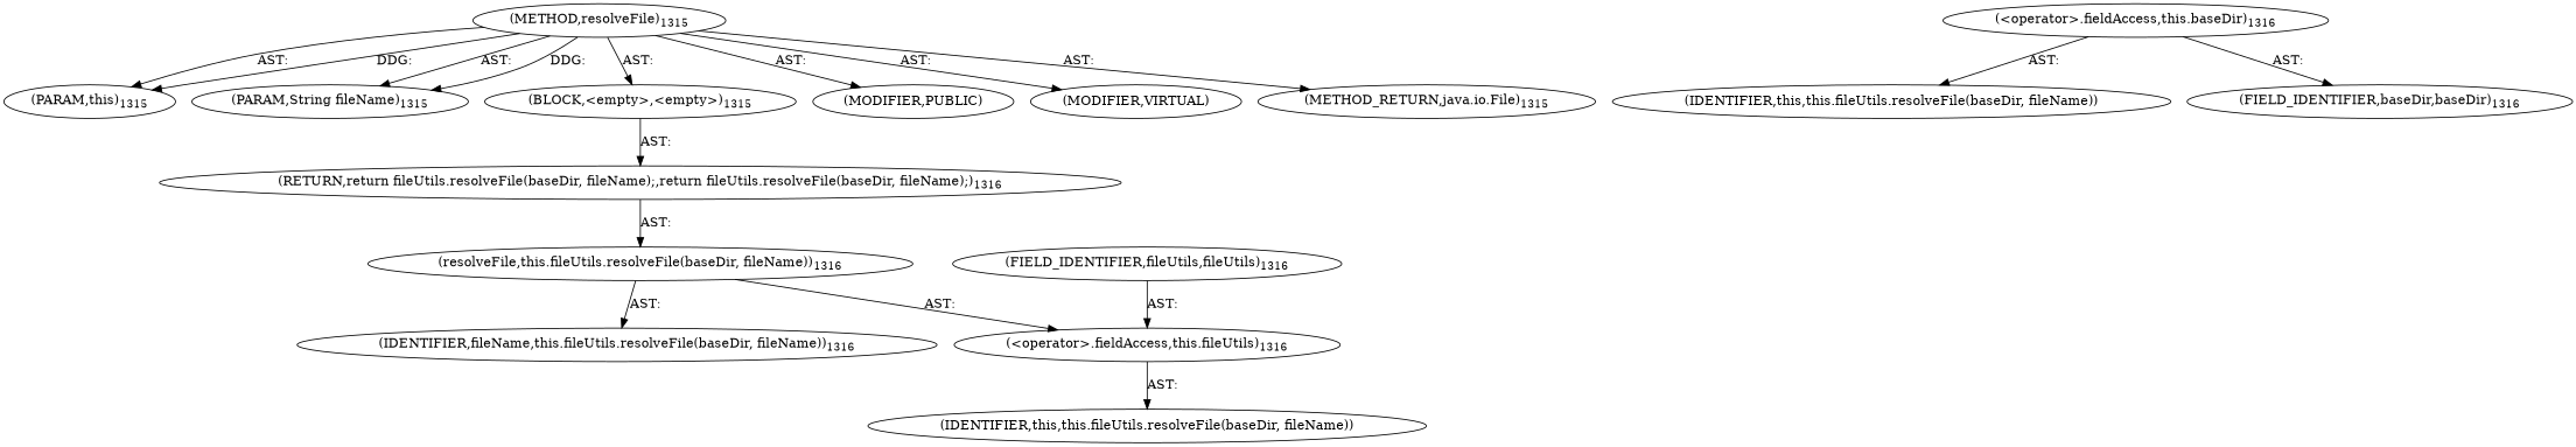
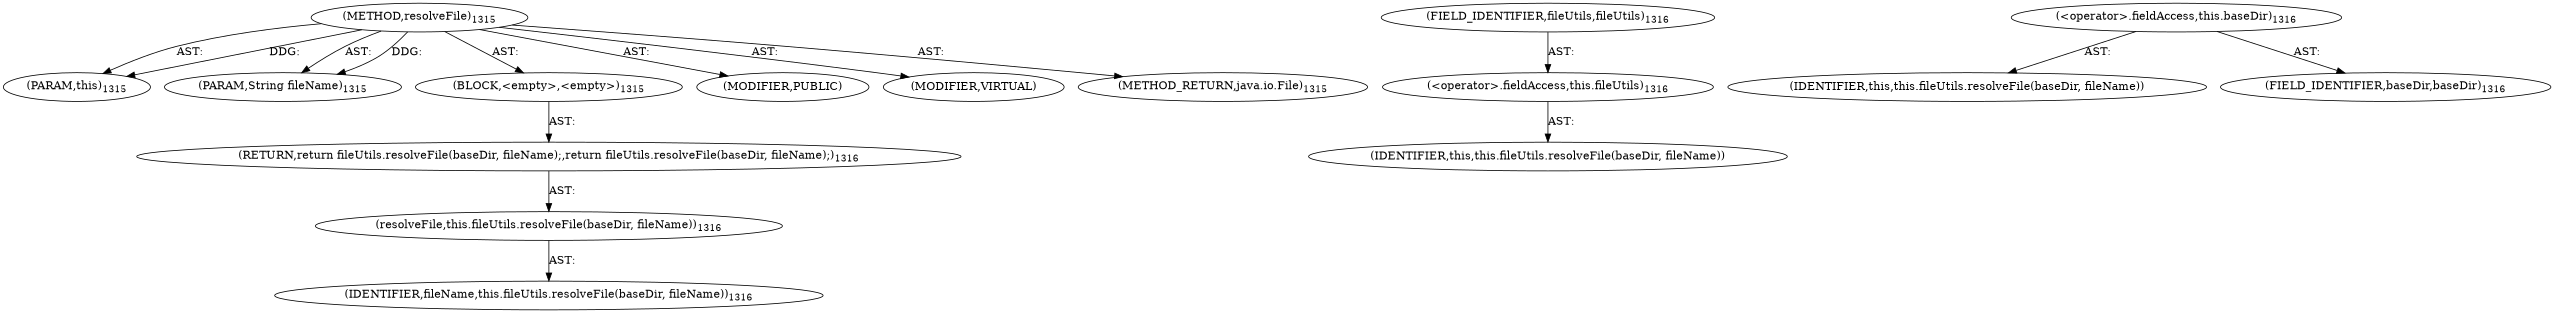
  digraph {
    n1 [label=<(METHOD,resolveFile)<SUB>1315</SUB>>]
    n2 [label=<(PARAM,this)<SUB>1315</SUB>>]
    n3 [label=<(PARAM,String fileName)<SUB>1315</SUB>>]
    n4 [label=<(BLOCK,&lt;empty&gt;,&lt;empty&gt;)<SUB>1315</SUB>>]
    n5 [label=<(MODIFIER,PUBLIC)>]
    n6 [label=<(MODIFIER,VIRTUAL)>]
    n7 [label=<(METHOD_RETURN,java.io.File)<SUB>1315</SUB>>]
    n8 [label=<(RETURN,return fileUtils.resolveFile(baseDir, fileName);,return fileUtils.resolveFile(baseDir, fileName);)<SUB>1316</SUB>>]
    n9 [label=<(resolveFile,this.fileUtils.resolveFile(baseDir, fileName))<SUB>1316</SUB>>]
    n10 [label=<(&lt;operator&gt;.fieldAccess,this.fileUtils)<SUB>1316</SUB>>]
    n11 [label=<(IDENTIFIER,fileName,this.fileUtils.resolveFile(baseDir, fileName))<SUB>1316</SUB>>]
    n12 [label=<(IDENTIFIER,this,this.fileUtils.resolveFile(baseDir, fileName))>]
    n13 [label=<(&lt;operator&gt;.fieldAccess,this.baseDir)<SUB>1316</SUB>>]
    n14 [label=<(IDENTIFIER,this,this.fileUtils.resolveFile(baseDir, fileName))>]
    n15 [label=<(FIELD_IDENTIFIER,baseDir,baseDir)<SUB>1316</SUB>>]
    n16 [label=<(FIELD_IDENTIFIER,fileUtils,fileUtils)<SUB>1316</SUB>>]
    n1 -> n2 [label="AST: "]
    n1 -> n2 [label="DDG: "]
    n1 -> n3 [label="AST: "]
    n1 -> n3 [label="DDG: "]
    n1 -> n4 [label="AST: "]
    n1 -> n5 [label="AST: "]
    n1 -> n6 [label="AST: "]
    n1 -> n7 [label="AST: "]
    n4 -> n8 [label="AST: "]
    n8 -> n9 [label="AST: "]
-   n9 -> n10 [label="AST: "]
    n9 -> n11 [label="AST: "]
    n10 -> n12 [label="AST: "]
    n13 -> n14 [label="AST: "]
    n13 -> n15 [label="AST: "]
    n16 -> n10 [label="AST: "]
  }
